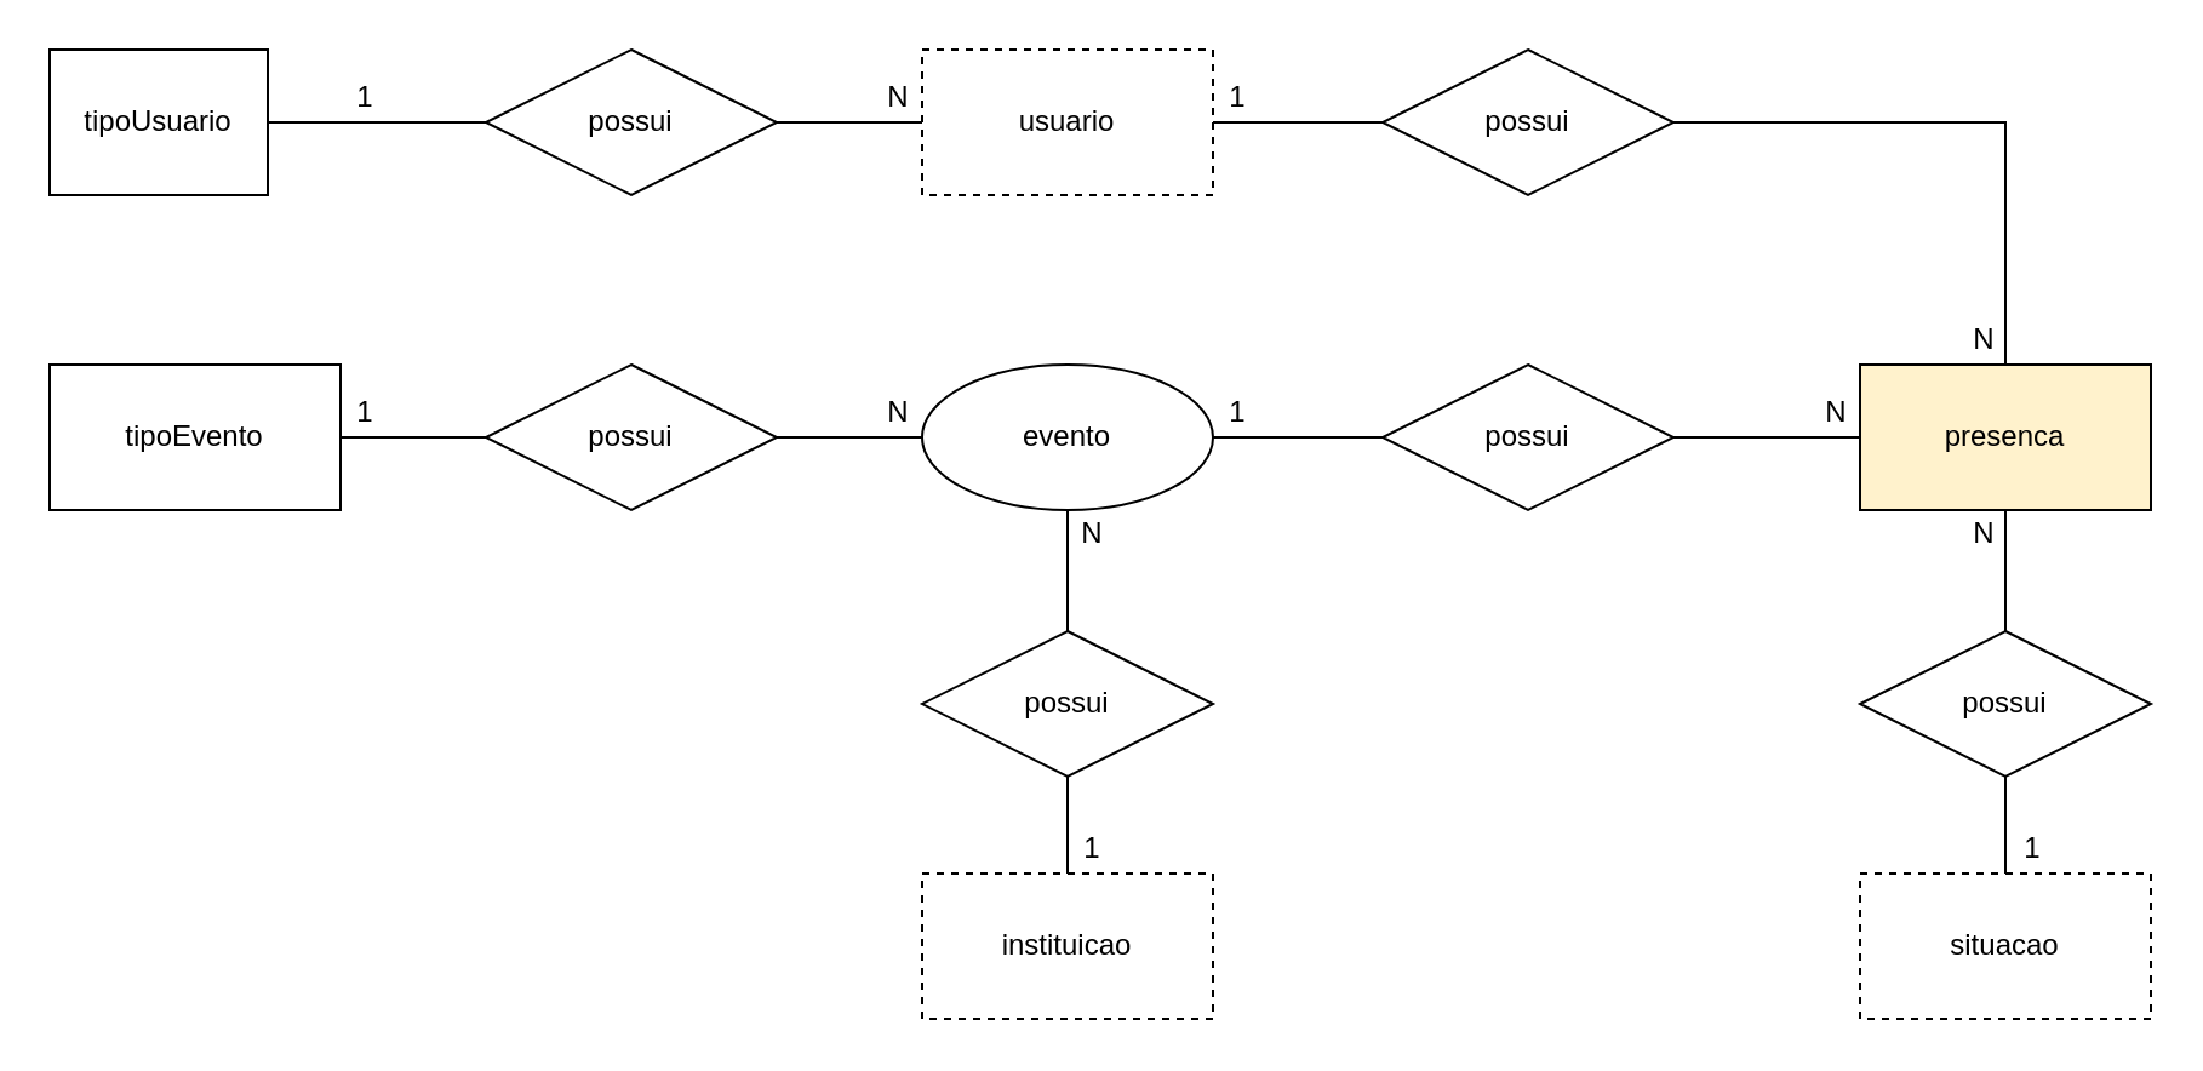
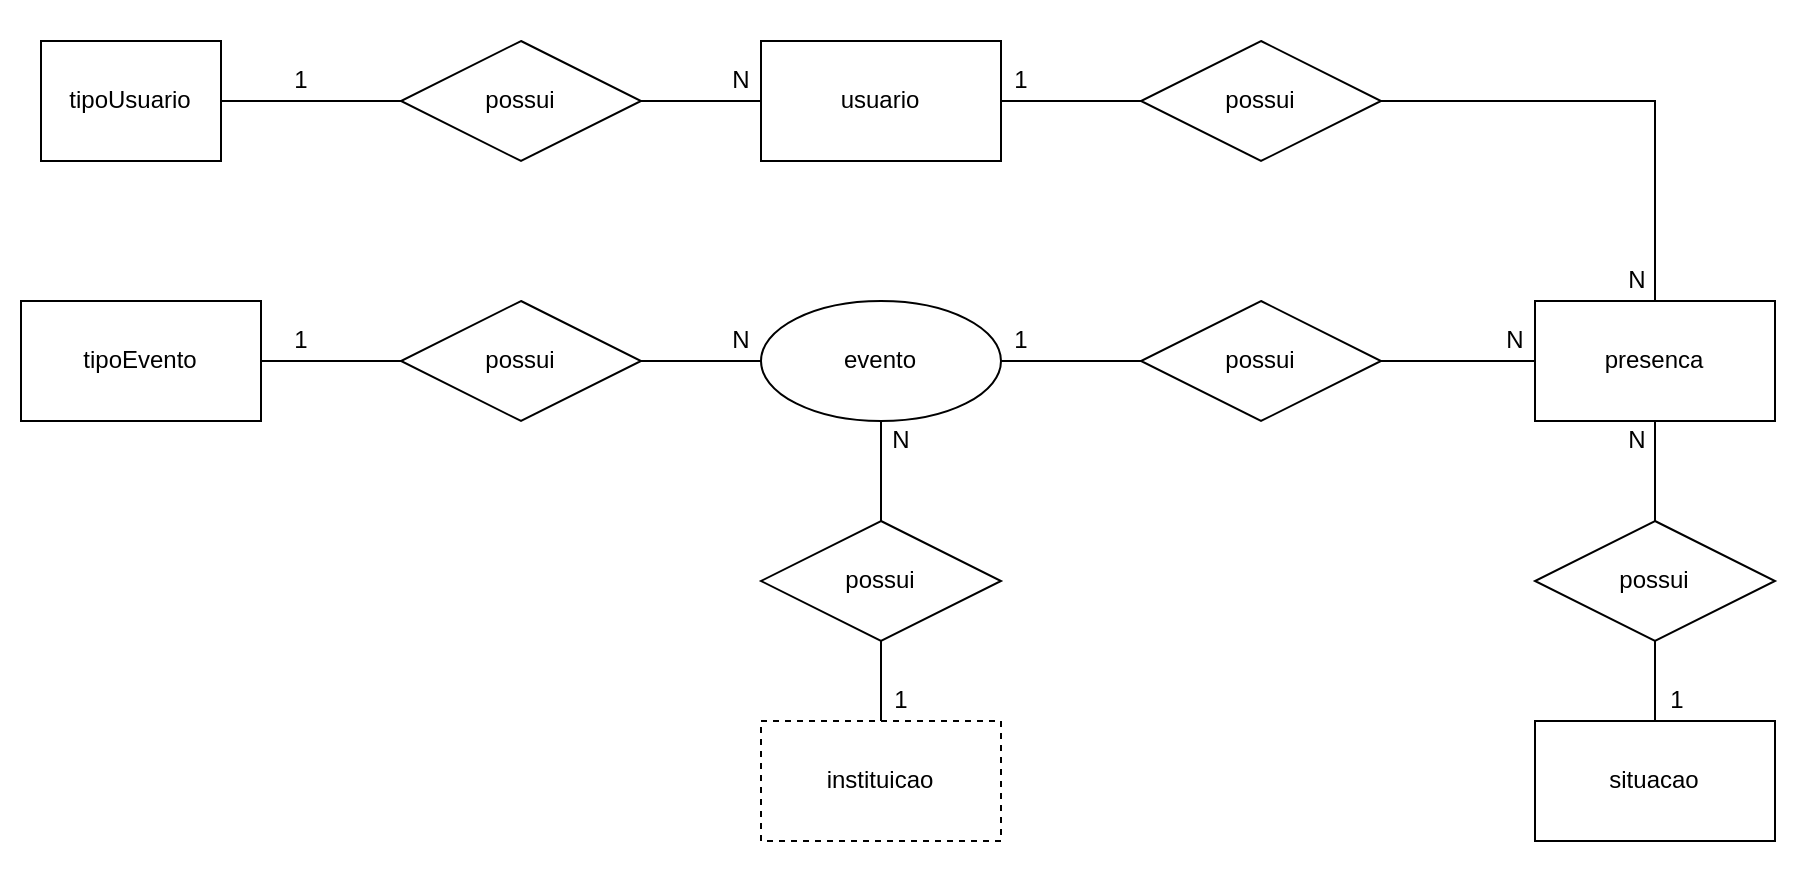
  <mxCell id="0" />
  <mxCell id="1" parent="0" />
  <mxCell id="2" style="edgeStyle=orthogonalEdgeStyle;rounded=0;orthogonalLoop=1;jettySize=auto;html=1;endArrow=none;endFill=0;" edge="1" parent="1" source="3" target="7"><mxGeometry relative="1" as="geometry" /></mxCell>
  <mxCell id="3" value="tipoUsuario" style="rounded=0;whiteSpace=wrap;html=1;" vertex="1" parent="1"><mxGeometry x="20" y="20" width="90" height="60" as="geometry" /></mxCell>
  <mxCell id="4" style="edgeStyle=orthogonalEdgeStyle;rounded=0;orthogonalLoop=1;jettySize=auto;html=1;endArrow=none;endFill=0;" edge="1" parent="1" source="5" target="19"><mxGeometry relative="1" as="geometry" /></mxCell>
- <mxCell id="5" value="usuario" style="rounded=0;whiteSpace=wrap;html=1;dashed=1;" vertex="1" parent="1"><mxGeometry x="380" y="20" width="120" height="60" as="geometry" /></mxCell>
+ <mxCell id="5" value="usuario" style="rounded=0;whiteSpace=wrap;html=1;" vertex="1" parent="1"><mxGeometry x="380" y="20" width="120" height="60" as="geometry" /></mxCell>
  <mxCell id="6" style="edgeStyle=orthogonalEdgeStyle;rounded=0;orthogonalLoop=1;jettySize=auto;html=1;endArrow=none;endFill=0;" edge="1" parent="1" source="7" target="5"><mxGeometry relative="1" as="geometry" /></mxCell>
  <mxCell id="7" value="possui" style="shape=rhombus;perimeter=rhombusPerimeter;whiteSpace=wrap;html=1;align=center;" vertex="1" parent="1"><mxGeometry x="200" y="20" width="120" height="60" as="geometry" /></mxCell>
  <mxCell id="8" style="edgeStyle=orthogonalEdgeStyle;rounded=0;orthogonalLoop=1;jettySize=auto;html=1;endArrow=none;endFill=0;" edge="1" parent="1" source="9" target="14"><mxGeometry relative="1" as="geometry" /></mxCell>
- <mxCell id="9" value="tipoEvento" style="rounded=0;whiteSpace=wrap;html=1;" vertex="1" parent="1"><mxGeometry x="20" y="150" width="120" height="60" as="geometry" /></mxCell>
+ <mxCell id="9" value="tipoEvento" style="rounded=0;whiteSpace=wrap;html=1;" vertex="1" parent="1"><mxGeometry x="10" y="150" width="120" height="60" as="geometry" /></mxCell>
  <mxCell id="10" style="edgeStyle=orthogonalEdgeStyle;rounded=0;orthogonalLoop=1;jettySize=auto;html=1;endArrow=none;endFill=0;" edge="1" parent="1" source="12" target="21"><mxGeometry relative="1" as="geometry" /></mxCell>
  <mxCell id="11" style="edgeStyle=orthogonalEdgeStyle;rounded=0;orthogonalLoop=1;jettySize=auto;html=1;endArrow=none;endFill=0;" edge="1" parent="1" source="12" target="26"><mxGeometry relative="1" as="geometry" /></mxCell>
  <mxCell id="12" value="evento" style="ellipse;whiteSpace=wrap;html=1;" vertex="1" parent="1"><mxGeometry x="380" y="150" width="120" height="60" as="geometry" /></mxCell>
  <mxCell id="13" style="edgeStyle=orthogonalEdgeStyle;rounded=0;orthogonalLoop=1;jettySize=auto;html=1;endArrow=none;endFill=0;" edge="1" parent="1" source="14" target="12"><mxGeometry relative="1" as="geometry" /></mxCell>
  <mxCell id="14" value="possui" style="shape=rhombus;perimeter=rhombusPerimeter;whiteSpace=wrap;html=1;align=center;" vertex="1" parent="1"><mxGeometry x="200" y="150" width="120" height="60" as="geometry" /></mxCell>
  <mxCell id="15" style="edgeStyle=orthogonalEdgeStyle;rounded=0;orthogonalLoop=1;jettySize=auto;html=1;entryX=0.5;entryY=0;entryDx=0;entryDy=0;endArrow=none;endFill=0;" edge="1" parent="1" source="16" target="24"><mxGeometry relative="1" as="geometry" /></mxCell>
- <mxCell id="16" value="presenca" style="whiteSpace=wrap;html=1;fillColor=#fff2cc;" vertex="1" parent="1"><mxGeometry x="767" y="150" width="120" height="60" as="geometry" /></mxCell>
- <mxCell id="17" value="situacao" style="whiteSpace=wrap;html=1;dashed=1;" vertex="1" parent="1"><mxGeometry x="767" y="360" width="120" height="60" as="geometry" /></mxCell>
+ <mxCell id="16" value="presenca" style="whiteSpace=wrap;html=1;" vertex="1" parent="1"><mxGeometry x="767" y="150" width="120" height="60" as="geometry" /></mxCell>
+ <mxCell id="17" value="situacao" style="whiteSpace=wrap;html=1;" vertex="1" parent="1"><mxGeometry x="767" y="360" width="120" height="60" as="geometry" /></mxCell>
  <mxCell id="18" style="edgeStyle=orthogonalEdgeStyle;rounded=0;orthogonalLoop=1;jettySize=auto;html=1;endArrow=none;endFill=0;" edge="1" parent="1" source="19" target="16"><mxGeometry relative="1" as="geometry" /></mxCell>
  <mxCell id="19" value="possui" style="shape=rhombus;perimeter=rhombusPerimeter;whiteSpace=wrap;html=1;align=center;" vertex="1" parent="1"><mxGeometry x="570" y="20" width="120" height="60" as="geometry" /></mxCell>
  <mxCell id="20" style="edgeStyle=orthogonalEdgeStyle;rounded=0;orthogonalLoop=1;jettySize=auto;html=1;endArrow=none;endFill=0;" edge="1" parent="1" source="21" target="16"><mxGeometry relative="1" as="geometry" /></mxCell>
  <mxCell id="21" value="possui" style="shape=rhombus;perimeter=rhombusPerimeter;whiteSpace=wrap;html=1;align=center;" vertex="1" parent="1"><mxGeometry x="570" y="150" width="120" height="60" as="geometry" /></mxCell>
  <mxCell id="22" value="instituicao" style="whiteSpace=wrap;html=1;dashed=1;" vertex="1" parent="1"><mxGeometry x="380" y="360" width="120" height="60" as="geometry" /></mxCell>
  <mxCell id="23" style="edgeStyle=orthogonalEdgeStyle;rounded=0;orthogonalLoop=1;jettySize=auto;html=1;endArrow=none;endFill=0;" edge="1" parent="1" source="24" target="17"><mxGeometry relative="1" as="geometry" /></mxCell>
  <mxCell id="24" value="possui" style="shape=rhombus;perimeter=rhombusPerimeter;whiteSpace=wrap;html=1;align=center;" vertex="1" parent="1"><mxGeometry x="767" y="260" width="120" height="60" as="geometry" /></mxCell>
  <mxCell id="25" style="edgeStyle=orthogonalEdgeStyle;rounded=0;orthogonalLoop=1;jettySize=auto;html=1;endArrow=none;endFill=0;" edge="1" parent="1" source="26" target="22"><mxGeometry relative="1" as="geometry" /></mxCell>
  <mxCell id="26" value="possui" style="shape=rhombus;perimeter=rhombusPerimeter;whiteSpace=wrap;html=1;align=center;" vertex="1" parent="1"><mxGeometry x="380" y="260" width="120" height="60" as="geometry" /></mxCell>
  <mxCell id="27" value="1" style="text;html=1;align=center;verticalAlign=middle;resizable=0;points=[];autosize=1;strokeColor=none;" vertex="1" parent="1"><mxGeometry x="140" y="30" width="20" height="20" as="geometry" /></mxCell>
  <mxCell id="28" value="N" style="text;html=1;align=center;verticalAlign=middle;resizable=0;points=[];autosize=1;strokeColor=none;" vertex="1" parent="1"><mxGeometry x="360" y="30" width="20" height="20" as="geometry" /></mxCell>
  <mxCell id="29" value="1" style="text;html=1;align=center;verticalAlign=middle;resizable=0;points=[];autosize=1;strokeColor=none;" vertex="1" parent="1"><mxGeometry x="140" y="160" width="20" height="20" as="geometry" /></mxCell>
  <mxCell id="30" value="N" style="text;html=1;align=center;verticalAlign=middle;resizable=0;points=[];autosize=1;strokeColor=none;" vertex="1" parent="1"><mxGeometry x="360" y="160" width="20" height="20" as="geometry" /></mxCell>
  <mxCell id="31" value="N" style="text;html=1;align=center;verticalAlign=middle;resizable=0;points=[];autosize=1;strokeColor=none;" vertex="1" parent="1"><mxGeometry x="440" y="210" width="20" height="20" as="geometry" /></mxCell>
  <mxCell id="32" value="1" style="text;html=1;align=center;verticalAlign=middle;resizable=0;points=[];autosize=1;strokeColor=none;" vertex="1" parent="1"><mxGeometry x="440" y="340" width="20" height="20" as="geometry" /></mxCell>
  <mxCell id="33" value="N" style="text;html=1;align=center;verticalAlign=middle;resizable=0;points=[];autosize=1;strokeColor=none;" vertex="1" parent="1"><mxGeometry x="808" y="130" width="20" height="20" as="geometry" /></mxCell>
  <mxCell id="34" value="N" style="text;html=1;align=center;verticalAlign=middle;resizable=0;points=[];autosize=1;strokeColor=none;" vertex="1" parent="1"><mxGeometry x="808" y="210" width="20" height="20" as="geometry" /></mxCell>
  <mxCell id="35" value="N" style="text;html=1;align=center;verticalAlign=middle;resizable=0;points=[];autosize=1;strokeColor=none;" vertex="1" parent="1"><mxGeometry x="747" y="160" width="20" height="20" as="geometry" /></mxCell>
  <mxCell id="36" value="1" style="text;html=1;align=center;verticalAlign=middle;resizable=0;points=[];autosize=1;strokeColor=none;" vertex="1" parent="1"><mxGeometry x="500" y="160" width="20" height="20" as="geometry" /></mxCell>
  <mxCell id="37" value="1" style="text;html=1;align=center;verticalAlign=middle;resizable=0;points=[];autosize=1;strokeColor=none;" vertex="1" parent="1"><mxGeometry x="500" y="30" width="20" height="20" as="geometry" /></mxCell>
  <mxCell id="38" value="1" style="text;html=1;align=center;verticalAlign=middle;resizable=0;points=[];autosize=1;strokeColor=none;" vertex="1" parent="1"><mxGeometry x="828" y="340" width="20" height="20" as="geometry" /></mxCell>
